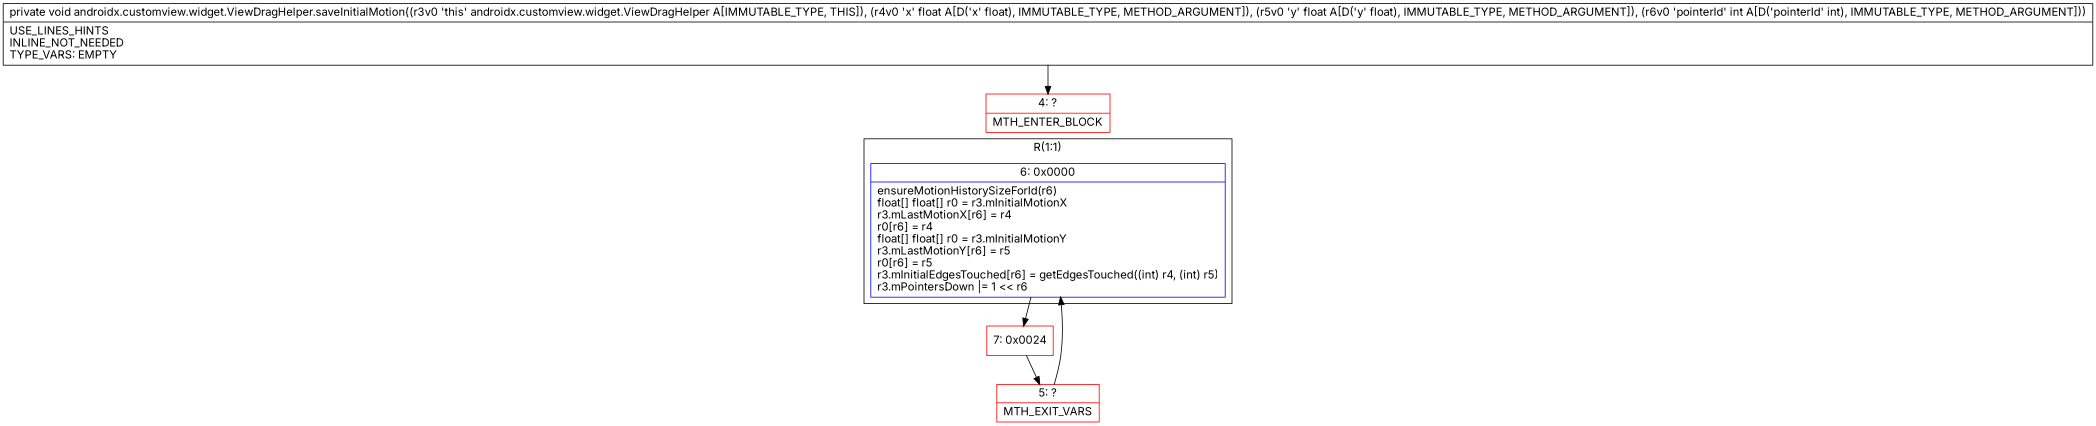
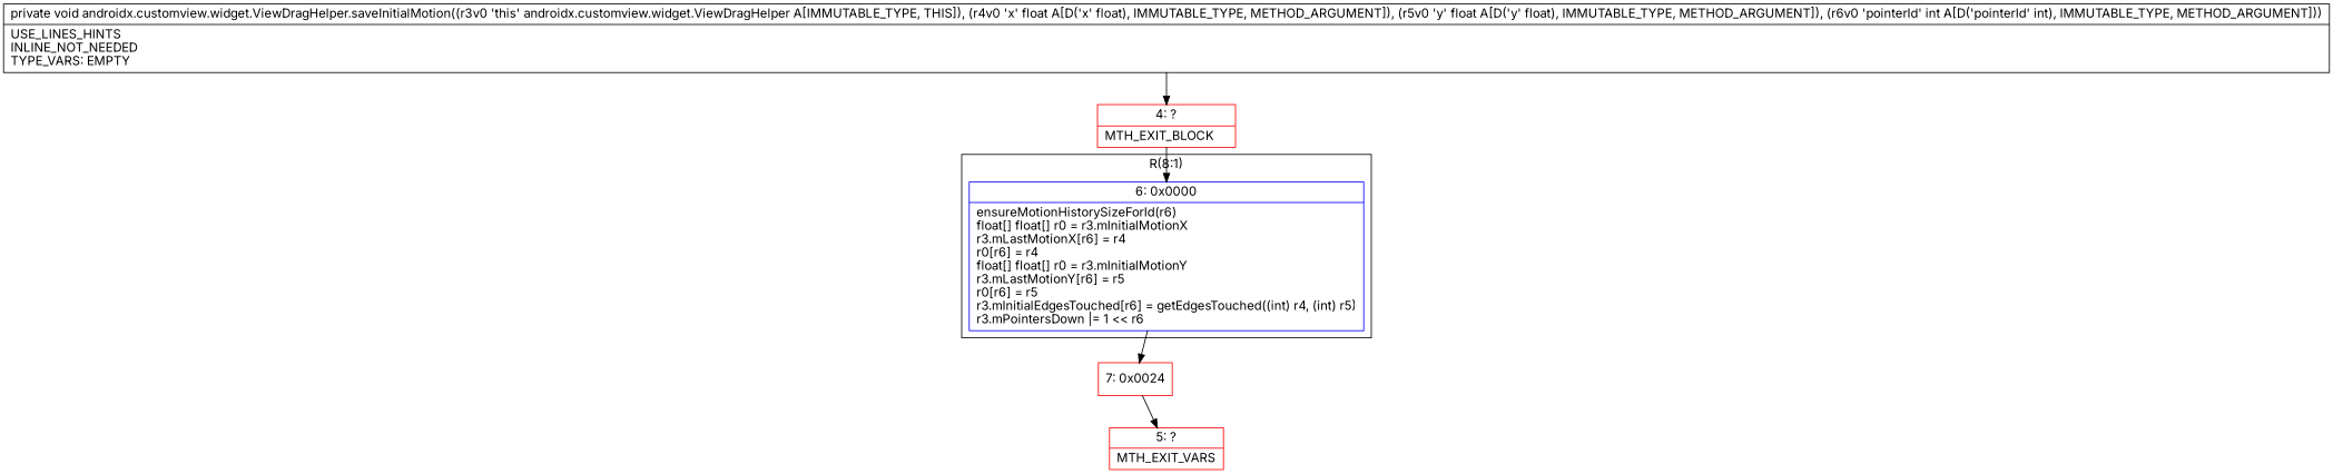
  digraph {
    fontname=Inter
    node [color=red fontname=Inter shape=record]
    edge [fontname=Inter]
    n1 [color=blue label="{6\:\ 0x0000|ensureMotionHistorySizeForId(r6)\lfloat[] float[] r0 = r3.mInitialMotionX\lr3.mLastMotionX[r6] = r4\lr0[r6] = r4\lfloat[] float[] r0 = r3.mInitialMotionY\lr3.mLastMotionY[r6] = r5\lr0[r6] = r5\lr3.mInitialEdgesTouched[r6] = getEdgesTouched((int) r4, (int) r5)\lr3.mPointersDown \|= 1 \<\< r6\l}"]
    n2 [label="{7\:\ 0x0024}"]
    n3 [label="{5\:\ ?|MTH_EXIT_VARS\l}"]
-   n4 [label="{4\:\ ?|MTH_ENTER_BLOCK\l}"]
+   n4 [label="{4\:\ ?|MTH_EXIT_BLOCK\l}"]
    n5 [label="{private void androidx.customview.widget.ViewDragHelper.saveInitialMotion((r3v0 'this' androidx.customview.widget.ViewDragHelper A[IMMUTABLE_TYPE, THIS]), (r4v0 'x' float A[D('x' float), IMMUTABLE_TYPE, METHOD_ARGUMENT]), (r5v0 'y' float A[D('y' float), IMMUTABLE_TYPE, METHOD_ARGUMENT]), (r6v0 'pointerId' int A[D('pointerId' int), IMMUTABLE_TYPE, METHOD_ARGUMENT]))  | USE_LINES_HINTS\lINLINE_NOT_NEEDED\lTYPE_VARS: EMPTY\l}" color=""]
    subgraph cluster_1 {
-     label="R(1:1)"
+     label="R(8:1)"
      n1
    }
    n1 -> n2
    n2 -> n3
-   n3 -> n1
+   n4 -> n1
    n5 -> n4
  }
